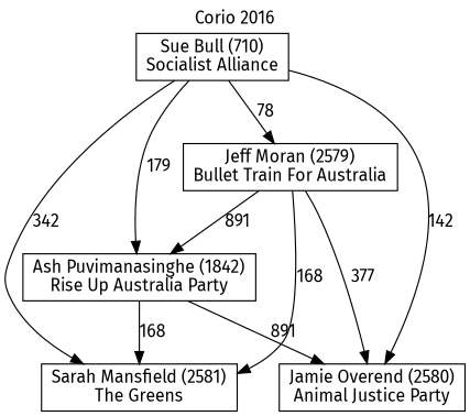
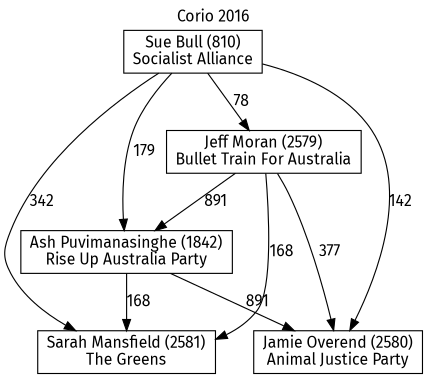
  digraph {
    fontname="Fira Sans"
    label="Corio 2016"
    labelloc=t
    mclimit=10
    node [fontname="Fira Sans" shape=box]
    edge [fontname="Fira Sans"]
    n1 [label="Ash Puvimanasinghe (1842)\nRise Up Australia Party"]
    n2 [label="Jamie Overend (2580)\nAnimal Justice Party"]
    n3 [label="Sarah Mansfield (2581)\nThe Greens"]
-   n4 [label="Sue Bull (710)\nSocialist Alliance"]
+   n4 [label="Sue Bull (810)\nSocialist Alliance"]
    n5 [label="Jeff Moran (2579)\nBullet Train For Australia"]
    n1 -> n2 [label=891]
    n1 -> n3 [label=168]
    n4 -> n1 [label=179]
    n4 -> n2 [label=142]
    n4 -> n3 [label=342]
    n4 -> n5 [label=78]
    n5 -> n1 [label=891]
    n5 -> n2 [label=377]
    n5 -> n3 [label=168]
  }
